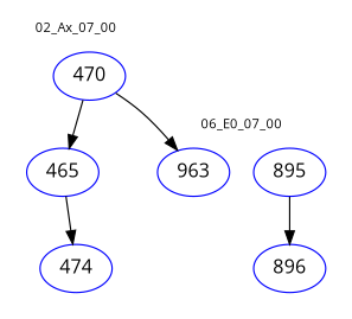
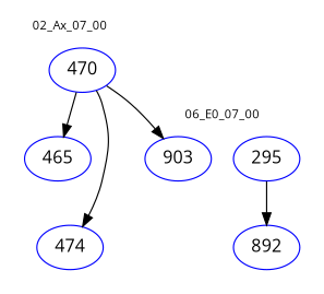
  digraph {
    fontname="Open Sans"
    node [color=blue fontname="Open Sans"]
    edge [color=black fontname="Open Sans"]
    n1 [label=470]
    n2 [label=465]
    n3 [label=474]
-   n4 [label=895]
-   n5 [label=963]
-   n6 [label=896]
+   n4 [label=295]
+   n5 [label=903]
+   n6 [label=892]
    subgraph cluster_1 {
      color=white
      fontsize=10
      label="02_Ax_07_00"
      n1
      n2
      n3
    }
    subgraph cluster_2 {
      color=white
      fontsize=10
      label="06_E0_07_00"
      n4
      n5
      n6
    }
    n1 -> n2
-   n2 -> n3
+   n1 -> n3
    n1 -> n5
    n4 -> n6
  }
